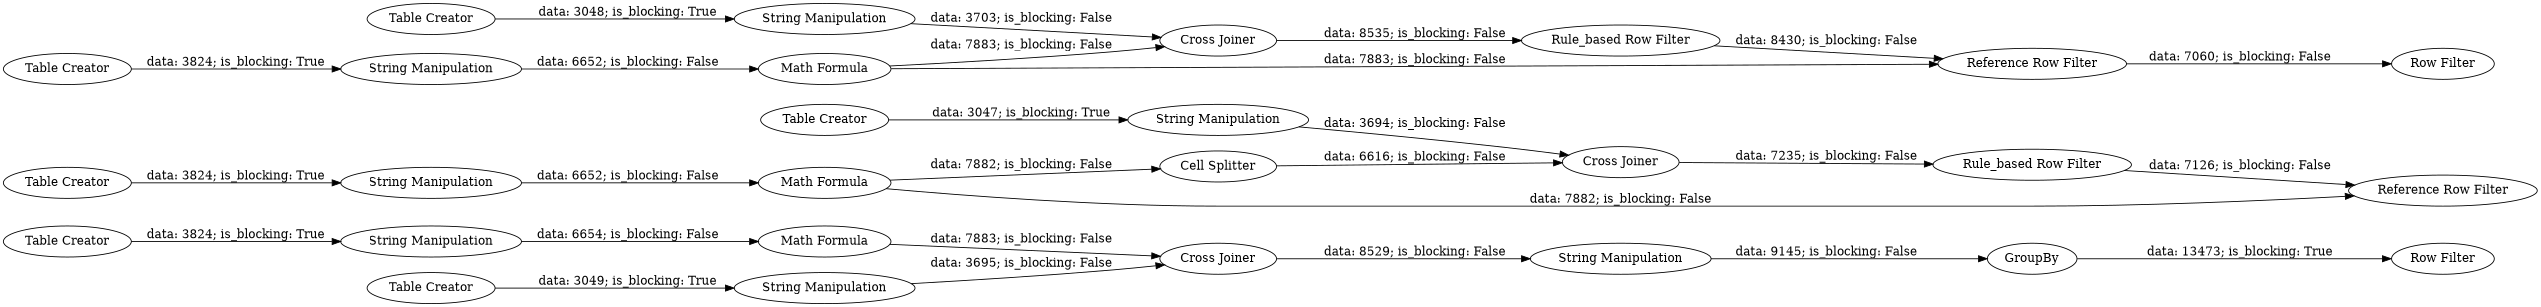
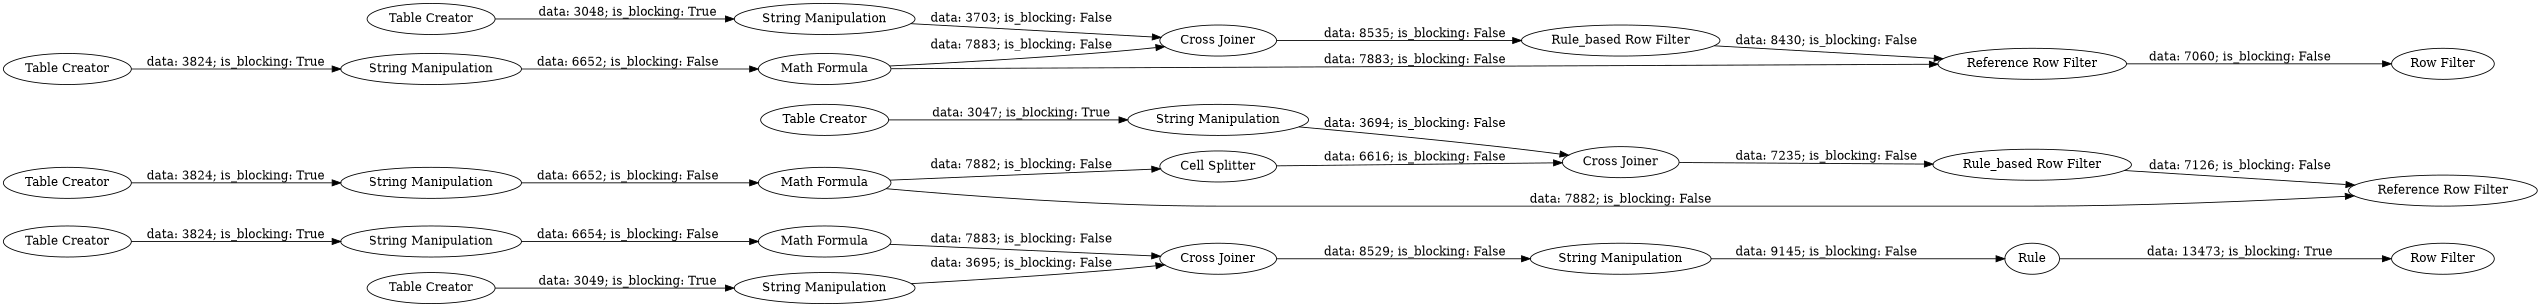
  digraph {
    rankdir=LR
    n1 [label="Cross Joiner"]
    n2 [label="String Manipulation"]
-   n3 [label=GroupBy]
+   n3 [label=Rule]
    n4 [label="Math Formula"]
    n5 [label="Cell Splitter"]
    n6 [label="Reference Row Filter"]
    n7 [label="Math Formula"]
    n8 [label="Cross Joiner"]
    n9 [label="Reference Row Filter"]
    n10 [label="Cross Joiner"]
    n11 [label="Rule_based Row Filter"]
    n12 [label="Rule_based Row Filter"]
    n13 [label="Math Formula"]
    n14 [label="String Manipulation"]
    n15 [label="Row Filter"]
    n16 [label="String Manipulation"]
    n17 [label="Table Creator"]
    n18 [label="String Manipulation"]
    n19 [label="Table Creator"]
    n20 [label="Table Creator"]
    n21 [label="String Manipulation"]
    n22 [label="String Manipulation"]
    n23 [label="Table Creator"]
    n24 [label="String Manipulation"]
    n25 [label="Row Filter"]
    n26 [label="Table Creator"]
    n27 [label="Table Creator"]
    n1 -> n2 [label="data: 8529; is_blocking: False"]
    n2 -> n3 [label="data: 9145; is_blocking: False"]
    n3 -> n25 [label="data: 13473; is_blocking: True"]
    n4 -> n5 [label="data: 7882; is_blocking: False"]
    n4 -> n6 [label="data: 7882; is_blocking: False"]
    n5 -> n10 [label="data: 6616; is_blocking: False"]
    n7 -> n8 [label="data: 7883; is_blocking: False"]
    n7 -> n9 [label="data: 7883; is_blocking: False"]
    n8 -> n12 [label="data: 8535; is_blocking: False"]
    n9 -> n15 [label="data: 7060; is_blocking: False"]
    n10 -> n11 [label="data: 7235; is_blocking: False"]
    n11 -> n6 [label="data: 7126; is_blocking: False"]
    n12 -> n9 [label="data: 8430; is_blocking: False"]
    n13 -> n1 [label="data: 7883; is_blocking: False"]
    n14 -> n13 [label="data: 6654; is_blocking: False"]
    n16 -> n4 [label="data: 6652; is_blocking: False"]
    n17 -> n14 [label="data: 3824; is_blocking: True"]
    n18 -> n1 [label="data: 3695; is_blocking: False"]
    n19 -> n18 [label="data: 3049; is_blocking: True"]
    n20 -> n16 [label="data: 3824; is_blocking: True"]
    n21 -> n8 [label="data: 3703; is_blocking: False"]
    n22 -> n7 [label="data: 6652; is_blocking: False"]
    n23 -> n24 [label="data: 3047; is_blocking: True"]
    n24 -> n10 [label="data: 3694; is_blocking: False"]
    n26 -> n21 [label="data: 3048; is_blocking: True"]
    n27 -> n22 [label="data: 3824; is_blocking: True"]
  }
